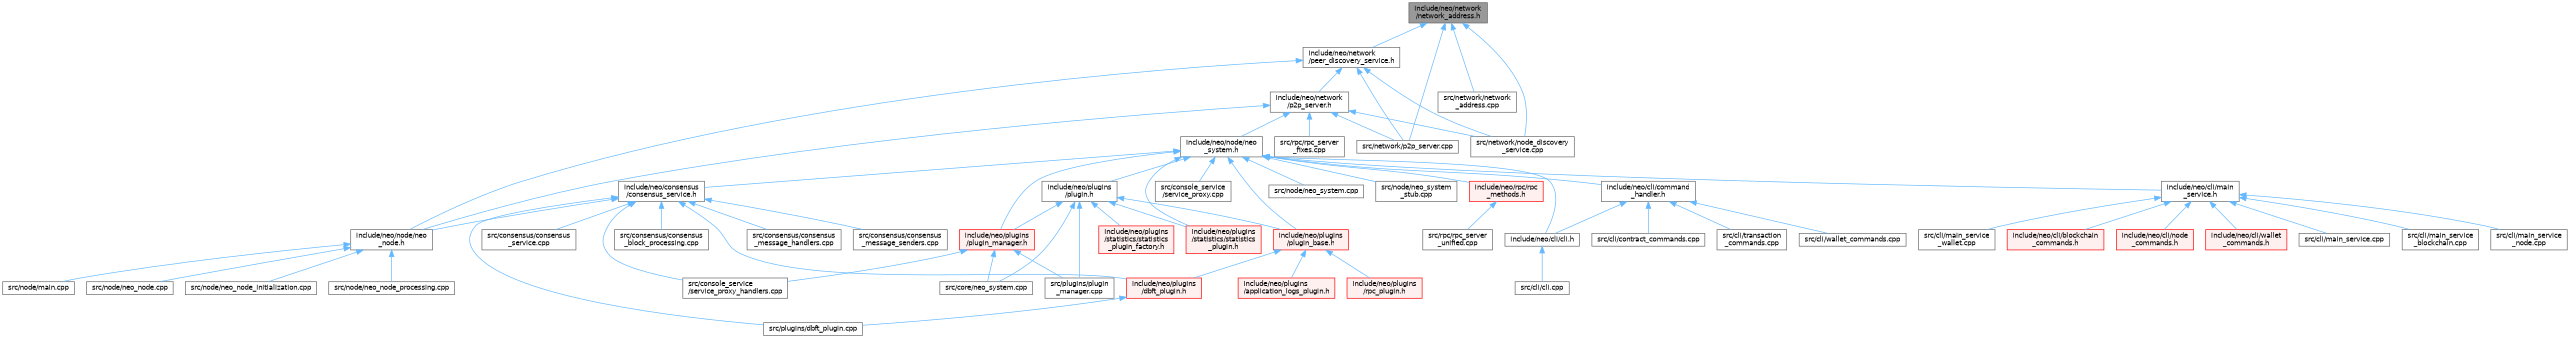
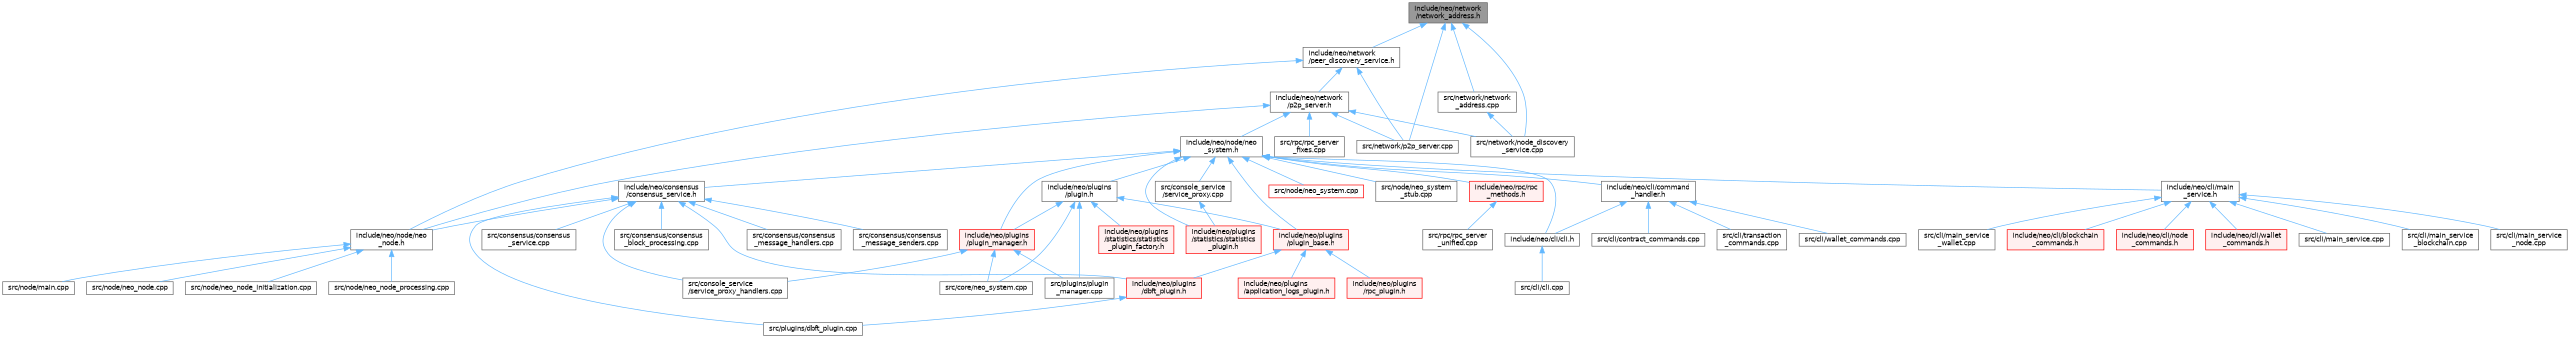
  digraph {
    fontname="DejaVu Sans"
    node [color=grey40 fillcolor=white fontname="DejaVu Sans" fontsize=10 shape=box style=filled]
    edge [color=steelblue1 dir=back fontname="DejaVu Sans" fontsize=10 labelfontname=Helvetica labelfontsize=10 style=solid]
    n1 [color=gray40 fillcolor=grey60 fontcolor=black height=0.2 label="include/neo/network\l/network_address.h" width=0.4]
    n2 [height=0.2 label="include/neo/network\l/peer_discovery_service.h" width=0.4]
    n3 [height=0.2 label="src/network/p2p_server.cpp" width=0.4]
    n4 [height=0.2 label="src/network/node_discovery\l_service.cpp" width=0.4]
    n5 [height=0.2 label="src/network/network\l_address.cpp" width=0.4]
    n6 [height=0.2 label="include/neo/network\l/p2p_server.h" width=0.4]
    n7 [height=0.2 label="include/neo/node/neo\l_node.h" width=0.4]
    n8 [height=0.2 label="include/neo/node/neo\l_system.h" width=0.4]
    n9 [height=0.2 label="src/rpc/rpc_server\l_fixes.cpp" width=0.4]
    n10 [height=0.2 label="src/node/main.cpp" width=0.4]
    n11 [height=0.2 label="src/node/neo_node.cpp" width=0.4]
    n12 [height=0.2 label="src/node/neo_node_initialization.cpp" width=0.4]
    n13 [height=0.2 label="src/node/neo_node_processing.cpp" width=0.4]
    n14 [height=0.2 label="include/neo/cli/cli.h" width=0.4]
    n15 [height=0.2 label="include/neo/cli/command\l_handler.h" width=0.4]
    n16 [height=0.2 label="include/neo/cli/main\l_service.h" width=0.4]
    n17 [height=0.2 label="include/neo/consensus\l/consensus_service.h" width=0.4]
    n18 [height=0.2 label="include/neo/plugins\l/plugin.h" width=0.4]
    n19 [color=red fillcolor="#FFF0F0" height=0.2 label="include/neo/plugins\l/plugin_base.h" width=0.4]
    n20 [color=red fillcolor="#FFF0F0" height=0.2 label="include/neo/plugins\l/plugin_manager.h" width=0.4]
    n21 [color=red fillcolor="#FFF0F0" height=0.2 label="include/neo/plugins\l/statistics/statistics\l_plugin.h" width=0.4]
    n22 [color=red fillcolor="#FFF0F0" height=0.2 label="include/neo/rpc/rpc\l_methods.h" width=0.4]
    n23 [height=0.2 label="src/console_service\l/service_proxy.cpp" width=0.4]
-   n24 [height=0.2 label="src/node/neo_system.cpp" width=0.4]
+   n24 [color=red height=0.2 label="src/node/neo_system.cpp" width=0.4]
    n25 [height=0.2 label="src/node/neo_system\l_stub.cpp" width=0.4]
    n26 [height=0.2 label="src/cli/cli.cpp" width=0.4]
    n27 [height=0.2 label="src/cli/contract_commands.cpp" width=0.4]
    n28 [height=0.2 label="src/cli/transaction\l_commands.cpp" width=0.4]
    n29 [height=0.2 label="src/cli/wallet_commands.cpp" width=0.4]
    n30 [color=red fillcolor="#FFF0F0" height=0.2 label="include/neo/cli/blockchain\l_commands.h" width=0.4]
    n31 [color=red fillcolor="#FFF0F0" height=0.2 label="include/neo/cli/node\l_commands.h" width=0.4]
    n32 [color=red fillcolor="#FFF0F0" height=0.2 label="include/neo/cli/wallet\l_commands.h" width=0.4]
    n33 [height=0.2 label="src/cli/main_service.cpp" width=0.4]
    n34 [height=0.2 label="src/cli/main_service\l_blockchain.cpp" width=0.4]
    n35 [height=0.2 label="src/cli/main_service\l_node.cpp" width=0.4]
    n36 [height=0.2 label="src/cli/main_service\l_wallet.cpp" width=0.4]
    n37 [color=red fillcolor="#FFF0F0" height=0.2 label="include/neo/plugins\l/dbft_plugin.h" width=0.4]
    n38 [height=0.2 label="src/plugins/dbft_plugin.cpp" width=0.4]
    n39 [height=0.2 label="src/consensus/consensus\l_block_processing.cpp" width=0.4]
    n40 [height=0.2 label="src/consensus/consensus\l_message_handlers.cpp" width=0.4]
    n41 [height=0.2 label="src/consensus/consensus\l_message_senders.cpp" width=0.4]
    n42 [height=0.2 label="src/consensus/consensus\l_service.cpp" width=0.4]
    n43 [height=0.2 label="src/console_service\l/service_proxy_handlers.cpp" width=0.4]
    n44 [height=0.2 label="src/core/neo_system.cpp" width=0.4]
    n45 [height=0.2 label="src/plugins/plugin\l_manager.cpp" width=0.4]
    n46 [color=red fillcolor="#FFF0F0" height=0.2 label="include/neo/plugins\l/statistics/statistics\l_plugin_factory.h" width=0.4]
    n47 [color=red fillcolor="#FFF0F0" height=0.2 label="include/neo/plugins\l/application_logs_plugin.h" width=0.4]
    n48 [color=red fillcolor="#FFF0F0" height=0.2 label="include/neo/plugins\l/rpc_plugin.h" width=0.4]
    n49 [height=0.2 label="src/rpc/rpc_server\l_unified.cpp" width=0.4]
    n1 -> n2
    n1 -> n3
    n1 -> n4
    n1 -> n5
    n2 -> n3
-   n2 -> n4
+   n5 -> n4
    n2 -> n6
    n2 -> n7
    n6 -> n3
    n6 -> n4
    n6 -> n7
    n6 -> n8
    n6 -> n9
    n7 -> n10
    n7 -> n11
    n7 -> n12
    n7 -> n13
    n8 -> n14
    n8 -> n15
    n8 -> n16
    n8 -> n17
    n8 -> n18
    n8 -> n19
    n8 -> n20
    n8 -> n21
    n8 -> n22
    n8 -> n23
    n8 -> n24
    n8 -> n25
    n14 -> n26
    n15 -> n14
    n15 -> n27
    n15 -> n28
    n15 -> n29
    n16 -> n30
    n16 -> n31
    n16 -> n32
    n16 -> n33
    n16 -> n34
    n16 -> n35
    n16 -> n36
    n17 -> n7
    n17 -> n37
    n17 -> n38
    n17 -> n39
    n17 -> n40
    n17 -> n41
    n17 -> n42
    n17 -> n43
    n18 -> n19
    n18 -> n20
-   n18 -> n21
+   n23 -> n21
    n18 -> n44
    n18 -> n45
    n18 -> n46
    n19 -> n37
    n19 -> n47
    n19 -> n48
    n20 -> n43
    n20 -> n44
    n20 -> n45
    n22 -> n49
    n37 -> n38
  }
